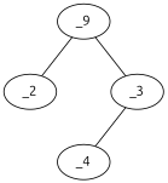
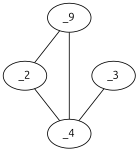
  graph {
    fontname=Ubuntu
    node [fontname=Ubuntu]
    edge [fontname=Ubuntu]
    _2 [x=0.326363 y=1.06983]
    _4 [x=1.97826 y=0.895837]
    n3 [label=_9 x=2.01699 y=3.31104]
    _3 [x=1.19628 y=1.59027]
+   _2 -- _4
    n3 -- _2
-   n3 -- _3
+   n3 -- _4
    _3 -- _4
  }
